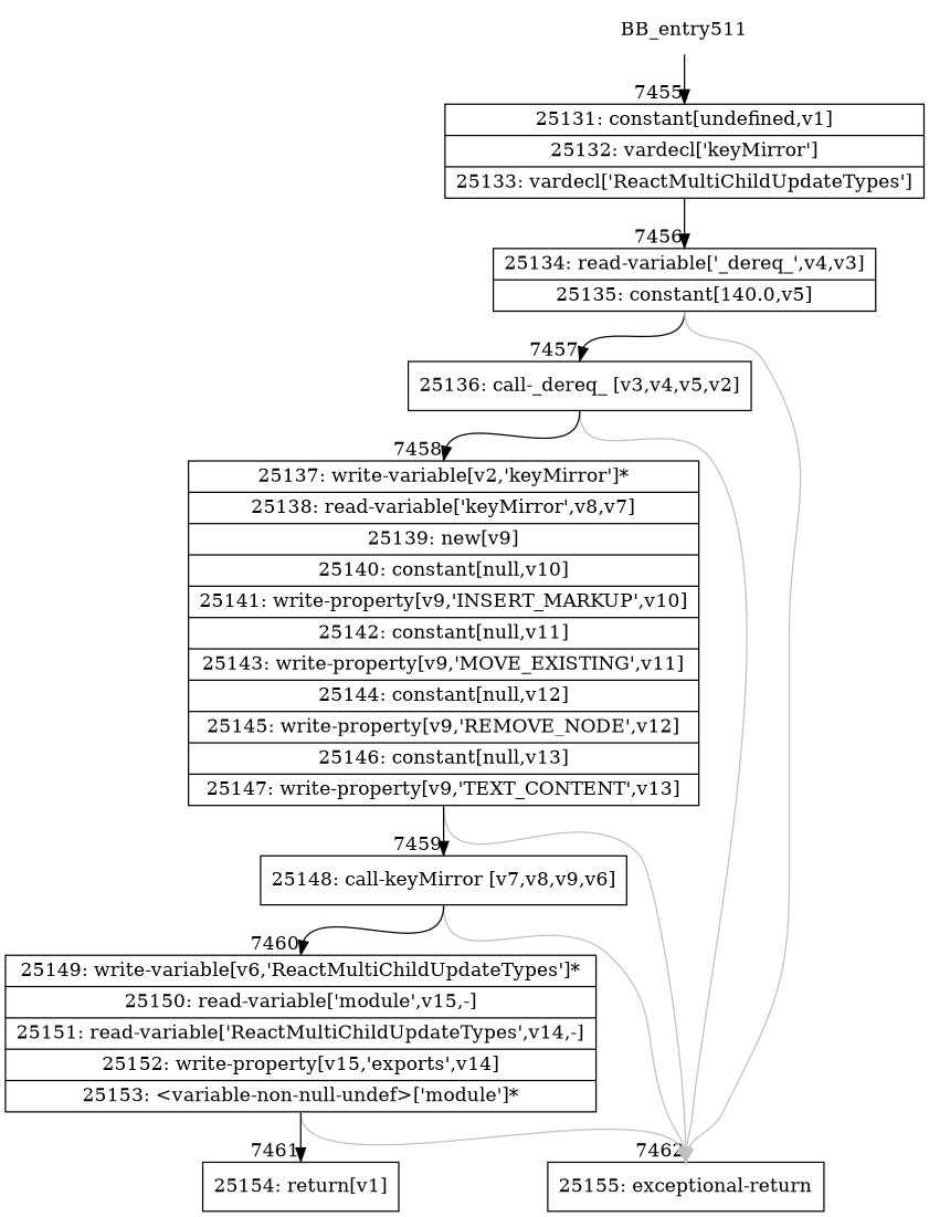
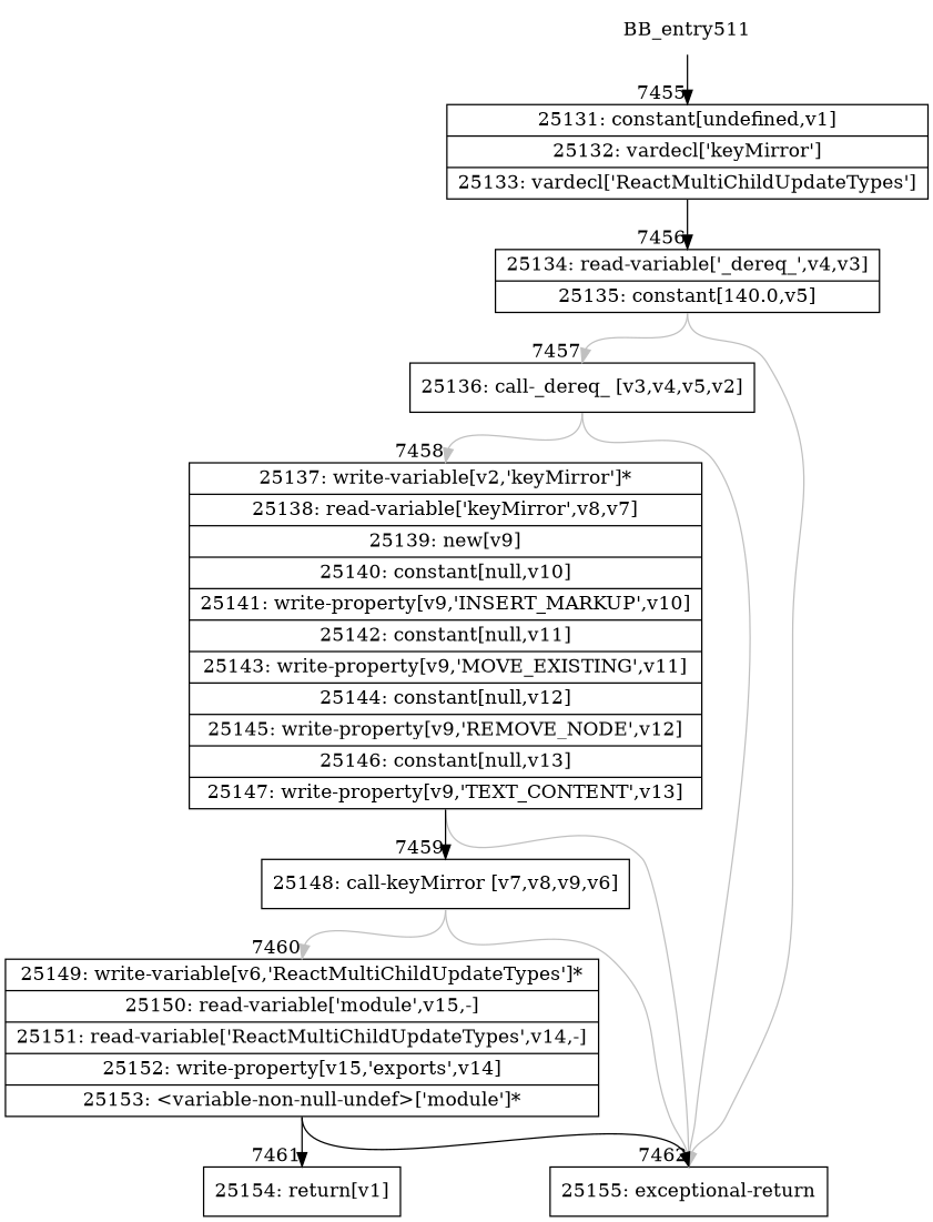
  digraph {
    rankdir=TD
    node [shape=record]
    edge [headport=n tailport=s]
    n1 [label=BB_entry511 shape=none]
    n2 [label="{25131: constant[undefined,v1]|25132: vardecl['keyMirror']|25133: vardecl['ReactMultiChildUpdateTypes']}"]
    n3 [label="{25134: read-variable['_dereq_',v4,v3]|25135: constant[140.0,v5]}"]
    n4 [label="{25136: call-_dereq_ [v3,v4,v5,v2]}"]
    n5 [label="{25155: exceptional-return}"]
    n6 [label="{25137: write-variable[v2,'keyMirror']*|25138: read-variable['keyMirror',v8,v7]|25139: new[v9]|25140: constant[null,v10]|25141: write-property[v9,'INSERT_MARKUP',v10]|25142: constant[null,v11]|25143: write-property[v9,'MOVE_EXISTING',v11]|25144: constant[null,v12]|25145: write-property[v9,'REMOVE_NODE',v12]|25146: constant[null,v13]|25147: write-property[v9,'TEXT_CONTENT',v13]}"]
    n7 [label="{25148: call-keyMirror [v7,v8,v9,v6]}"]
    n8 [label="{25149: write-variable[v6,'ReactMultiChildUpdateTypes']*|25150: read-variable['module',v15,-]|25151: read-variable['ReactMultiChildUpdateTypes',v14,-]|25152: write-property[v15,'exports',v14]|25153: \<variable-non-null-undef\>['module']*}"]
    n9 [label="{25154: return[v1]}"]
    n1 -> n2 [headlabel="    7455"]
    n2 -> n3 [headlabel="      7456"]
-   n3 -> n4 [headlabel="      7457"]
+   n3 -> n4 [headlabel="      7457" color=gray]
    n3 -> n5 [color=gray headlabel="      7462"]
    n4 -> n5 [color=gray]
-   n4 -> n6 [headlabel="      7458"]
+   n4 -> n6 [headlabel="      7458" color=gray]
    n6 -> n5 [color=gray]
    n6 -> n7 [headlabel="      7459"]
    n7 -> n5 [color=gray]
-   n7 -> n8 [headlabel="      7460"]
-   n8 -> n5 [color=gray]
+   n7 -> n8 [headlabel="      7460" color=gray]
+   n8 -> n5 [color=black]
    n8 -> n9 [headlabel="      7461"]
  }
